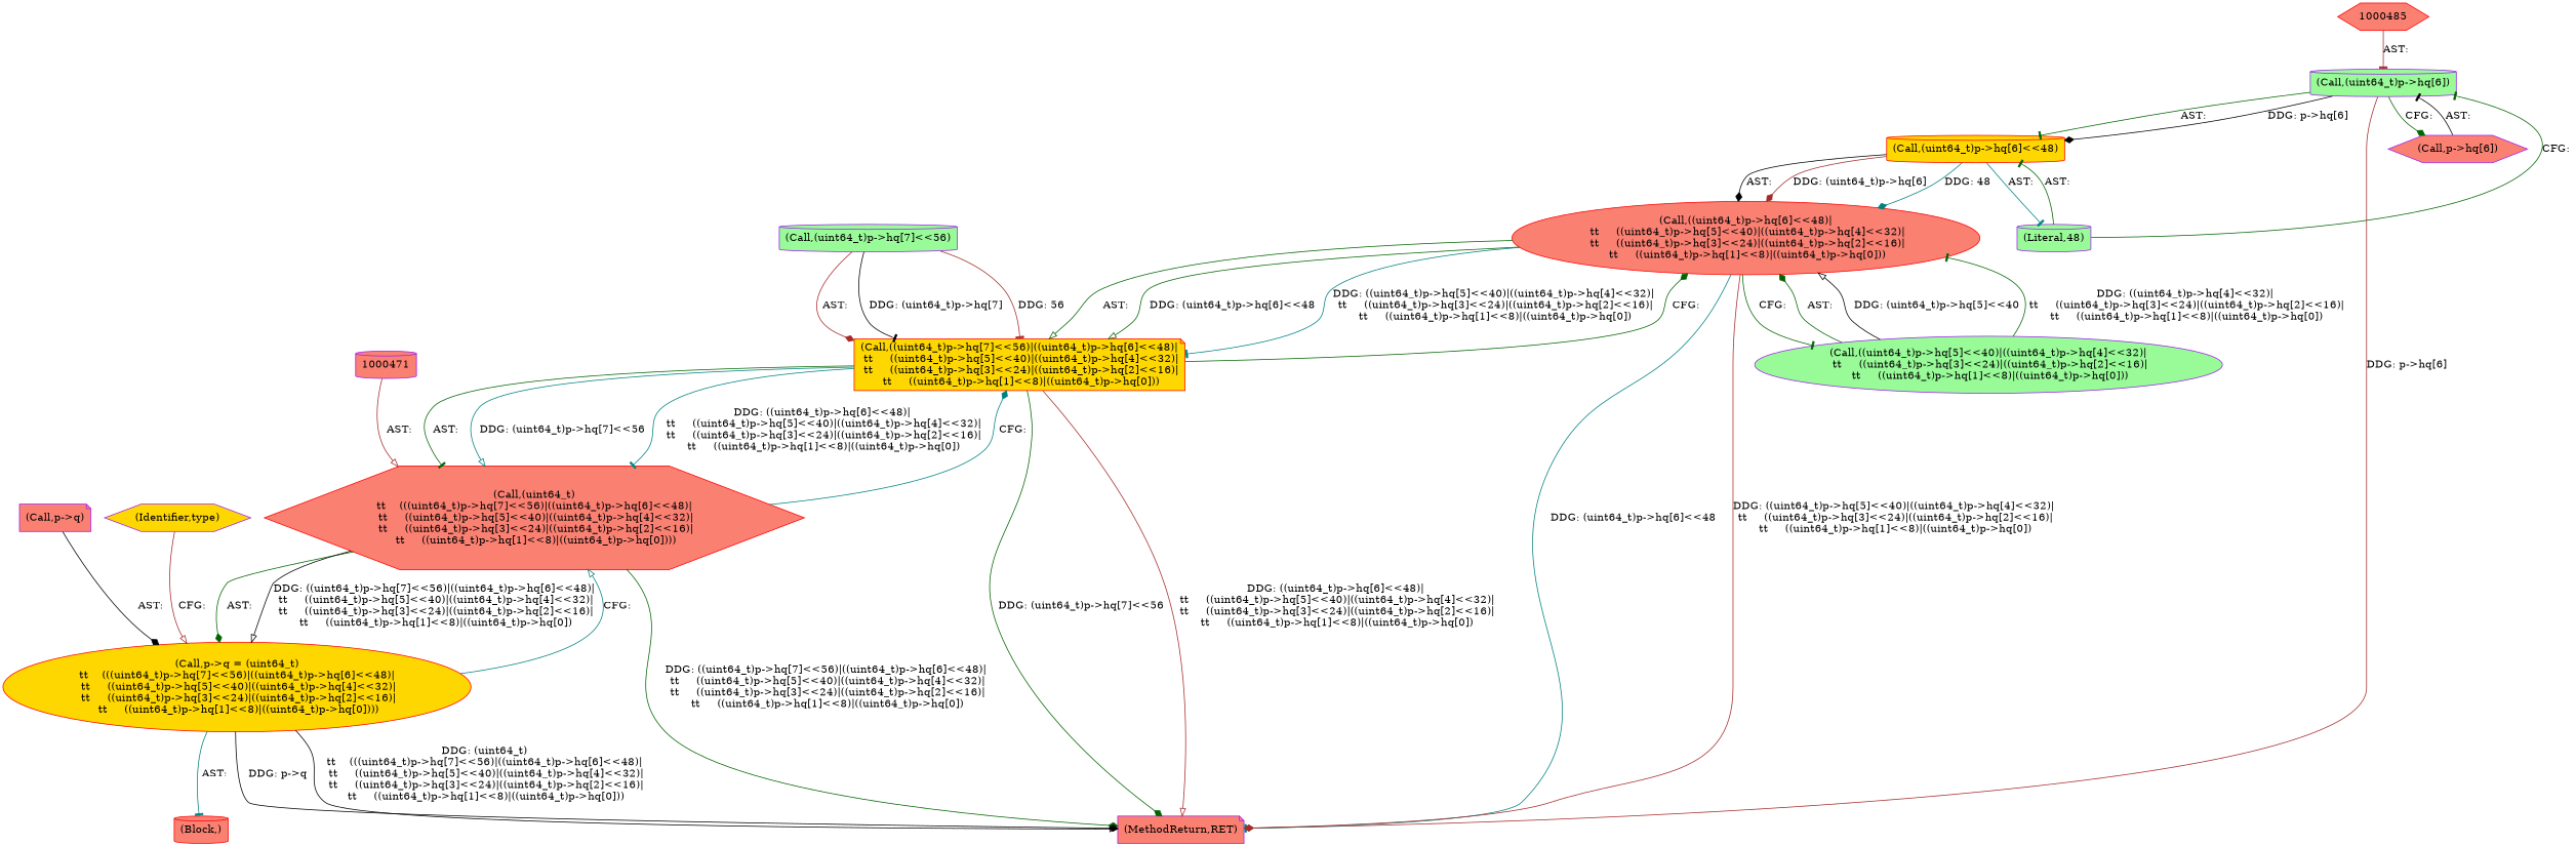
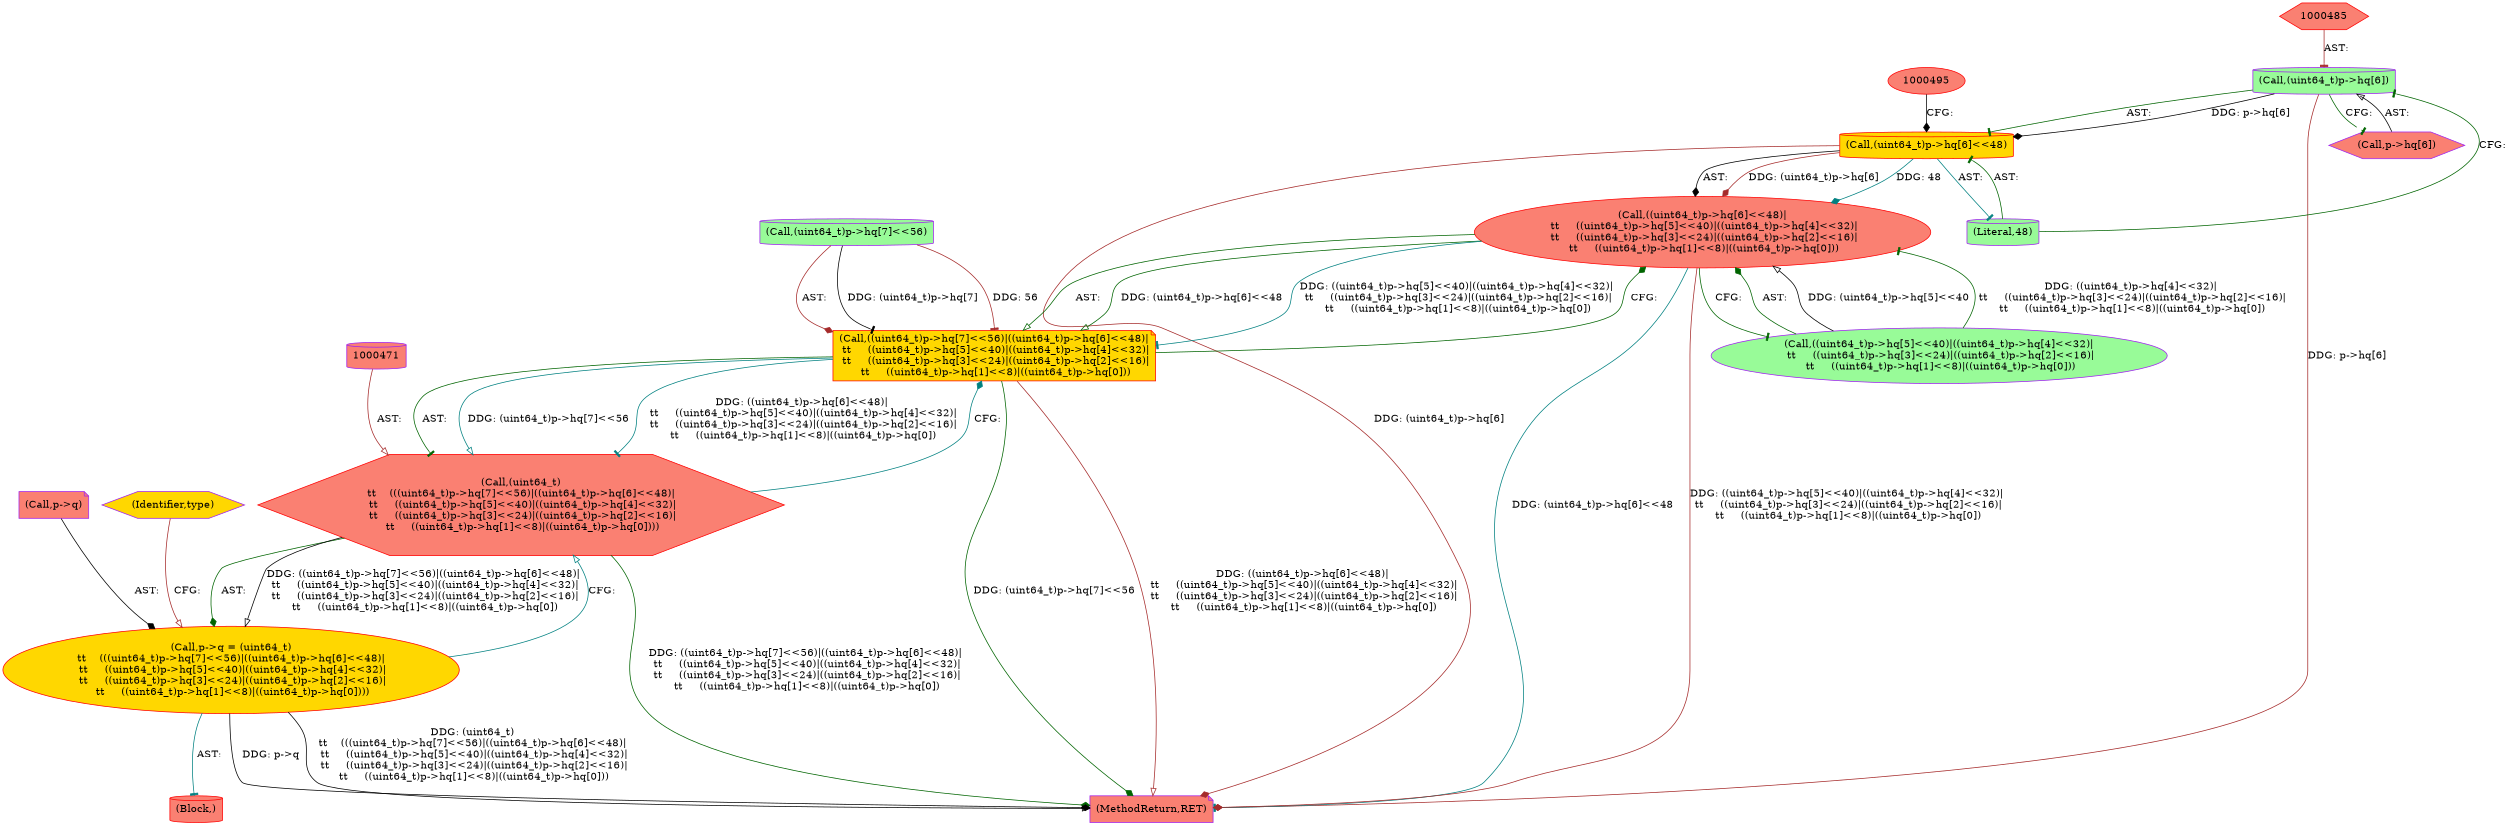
  digraph {
    node [color=purple fillcolor=salmon shape=cylinder style=filled]
    edge [arrowhead=diamond color=darkgreen]
    n1 [fillcolor=palegreen label="(Call,(uint64_t)p->hq[6])"]
    n2 [color=red fillcolor=gold label="(Call,(uint64_t)p->hq[6]<<48)"]
    n3 [label="(MethodReturn,RET)" shape=note]
    n4 [label="(Call,p->hq[6])" shape=hexagon]
    n5 [color=red label="(Call,((uint64_t)p->hq[6]<<48)|\n \t\t     ((uint64_t)p->hq[5]<<40)|((uint64_t)p->hq[4]<<32)|\n \t\t     ((uint64_t)p->hq[3]<<24)|((uint64_t)p->hq[2]<<16)|\n \t\t     ((uint64_t)p->hq[1]<<8)|((uint64_t)p->hq[0]))" shape=ellipse]
    n6 [fillcolor=palegreen label="(Literal,48)"]
    n7 [color=red fillcolor=gold label="(Call,((uint64_t)p->hq[7]<<56)|((uint64_t)p->hq[6]<<48)|\n \t\t     ((uint64_t)p->hq[5]<<40)|((uint64_t)p->hq[4]<<32)|\n \t\t     ((uint64_t)p->hq[3]<<24)|((uint64_t)p->hq[2]<<16)|\n \t\t     ((uint64_t)p->hq[1]<<8)|((uint64_t)p->hq[0]))" shape=note]
    n8 [fillcolor=palegreen label="(Call,((uint64_t)p->hq[5]<<40)|((uint64_t)p->hq[4]<<32)|\n \t\t     ((uint64_t)p->hq[3]<<24)|((uint64_t)p->hq[2]<<16)|\n \t\t     ((uint64_t)p->hq[1]<<8)|((uint64_t)p->hq[0]))" shape=ellipse]
    n9 [color=red label="(Call,(uint64_t)\n\t\t    (((uint64_t)p->hq[7]<<56)|((uint64_t)p->hq[6]<<48)|\n \t\t     ((uint64_t)p->hq[5]<<40)|((uint64_t)p->hq[4]<<32)|\n \t\t     ((uint64_t)p->hq[3]<<24)|((uint64_t)p->hq[2]<<16)|\n \t\t     ((uint64_t)p->hq[1]<<8)|((uint64_t)p->hq[0])))" shape=hexagon]
    n10 [color=red fillcolor=gold label="(Call,p->q = (uint64_t)\n\t\t    (((uint64_t)p->hq[7]<<56)|((uint64_t)p->hq[6]<<48)|\n \t\t     ((uint64_t)p->hq[5]<<40)|((uint64_t)p->hq[4]<<32)|\n \t\t     ((uint64_t)p->hq[3]<<24)|((uint64_t)p->hq[2]<<16)|\n \t\t     ((uint64_t)p->hq[1]<<8)|((uint64_t)p->hq[0])))" shape=ellipse]
    n11 [color=red label="(Block,)"]
    n12 [fillcolor=palegreen label="(Call,(uint64_t)p->hq[7]<<56)"]
    n13 [label="(Call,p->q)" shape=note]
    n14 [fillcolor=gold label="(Identifier,type)" shape=hexagon]
    1000485 [color=red shape=hexagon]
+   1000495 [color=red shape=ellipse]
    1000471
    n1 -> n2 [arrowhead=tee label="AST: "]
    n1 -> n2 [color=black label="DDG: p->hq[6]"]
    n1 -> n3 [color=brown label="DDG: p->hq[6]"]
-   n1 -> n4 [label="CFG: "]
+   n1 -> n4 [arrowhead=tee label="CFG: "]
+   n2 -> n3 [color=brown label="DDG: (uint64_t)p->hq[6]"]
    n2 -> n5 [color=black label="AST: "]
    n2 -> n5 [color=brown label="DDG: (uint64_t)p->hq[6]"]
    n2 -> n5 [color=teal label="DDG: 48"]
    n2 -> n6 [arrowhead=tee color=teal label="AST: "]
-   n4 -> n1 [arrowhead=tee color=black label="AST: "]
+   n4 -> n1 [arrowhead=onormal color=black label="AST: "]
    n5 -> n3 [arrowhead=tee color=teal label="DDG: (uint64_t)p->hq[6]<<48"]
    n5 -> n3 [color=brown label="DDG: ((uint64_t)p->hq[5]<<40)|((uint64_t)p->hq[4]<<32)|\n \t\t     ((uint64_t)p->hq[3]<<24)|((uint64_t)p->hq[2]<<16)|\n \t\t     ((uint64_t)p->hq[1]<<8)|((uint64_t)p->hq[0])"]
    n5 -> n7 [arrowhead=onormal label="AST: "]
    n5 -> n7 [arrowhead=onormal label="DDG: (uint64_t)p->hq[6]<<48"]
    n5 -> n7 [arrowhead=tee color=teal label="DDG: ((uint64_t)p->hq[5]<<40)|((uint64_t)p->hq[4]<<32)|\n \t\t     ((uint64_t)p->hq[3]<<24)|((uint64_t)p->hq[2]<<16)|\n \t\t     ((uint64_t)p->hq[1]<<8)|((uint64_t)p->hq[0])"]
    n5 -> n8 [arrowhead=tee label="CFG: "]
    n6 -> n1 [arrowhead=tee label="CFG: "]
    n6 -> n2 [arrowhead=tee label="AST: "]
    n7 -> n3 [label="DDG: (uint64_t)p->hq[7]<<56"]
    n7 -> n3 [arrowhead=onormal color=brown label="DDG: ((uint64_t)p->hq[6]<<48)|\n \t\t     ((uint64_t)p->hq[5]<<40)|((uint64_t)p->hq[4]<<32)|\n \t\t     ((uint64_t)p->hq[3]<<24)|((uint64_t)p->hq[2]<<16)|\n \t\t     ((uint64_t)p->hq[1]<<8)|((uint64_t)p->hq[0])"]
    n7 -> n5 [label="CFG: "]
    n7 -> n9 [arrowhead=tee label="AST: "]
    n7 -> n9 [arrowhead=onormal color=teal label="DDG: (uint64_t)p->hq[7]<<56"]
    n7 -> n9 [arrowhead=tee color=teal label="DDG: ((uint64_t)p->hq[6]<<48)|\n \t\t     ((uint64_t)p->hq[5]<<40)|((uint64_t)p->hq[4]<<32)|\n \t\t     ((uint64_t)p->hq[3]<<24)|((uint64_t)p->hq[2]<<16)|\n \t\t     ((uint64_t)p->hq[1]<<8)|((uint64_t)p->hq[0])"]
    n8 -> n5 [label="AST: "]
    n8 -> n5 [arrowhead=onormal color=black label="DDG: (uint64_t)p->hq[5]<<40"]
    n8 -> n5 [arrowhead=tee label="DDG: ((uint64_t)p->hq[4]<<32)|\n \t\t     ((uint64_t)p->hq[3]<<24)|((uint64_t)p->hq[2]<<16)|\n \t\t     ((uint64_t)p->hq[1]<<8)|((uint64_t)p->hq[0])"]
    n9 -> n3 [label="DDG: ((uint64_t)p->hq[7]<<56)|((uint64_t)p->hq[6]<<48)|\n \t\t     ((uint64_t)p->hq[5]<<40)|((uint64_t)p->hq[4]<<32)|\n \t\t     ((uint64_t)p->hq[3]<<24)|((uint64_t)p->hq[2]<<16)|\n \t\t     ((uint64_t)p->hq[1]<<8)|((uint64_t)p->hq[0])"]
    n9 -> n7 [color=teal label="CFG: "]
    n9 -> n10 [label="AST: "]
    n9 -> n10 [arrowhead=onormal color=black label="DDG: ((uint64_t)p->hq[7]<<56)|((uint64_t)p->hq[6]<<48)|\n \t\t     ((uint64_t)p->hq[5]<<40)|((uint64_t)p->hq[4]<<32)|\n \t\t     ((uint64_t)p->hq[3]<<24)|((uint64_t)p->hq[2]<<16)|\n \t\t     ((uint64_t)p->hq[1]<<8)|((uint64_t)p->hq[0])"]
    n10 -> n3 [color=black label="DDG: p->q"]
    n10 -> n3 [arrowhead=onormal color=black label="DDG: (uint64_t)\n\t\t    (((uint64_t)p->hq[7]<<56)|((uint64_t)p->hq[6]<<48)|\n \t\t     ((uint64_t)p->hq[5]<<40)|((uint64_t)p->hq[4]<<32)|\n \t\t     ((uint64_t)p->hq[3]<<24)|((uint64_t)p->hq[2]<<16)|\n \t\t     ((uint64_t)p->hq[1]<<8)|((uint64_t)p->hq[0]))"]
    n10 -> n9 [arrowhead=onormal color=teal label="CFG: "]
    n10 -> n11 [arrowhead=tee color=teal label="AST: "]
    n12 -> n7 [color=brown label="AST: "]
    n12 -> n7 [arrowhead=tee color=black label="DDG: (uint64_t)p->hq[7]"]
    n12 -> n7 [arrowhead=tee color=brown label="DDG: 56"]
    n13 -> n10 [color=black label="AST: "]
    n14 -> n10 [arrowhead=onormal color=brown label="CFG: "]
    1000485 -> n1 [arrowhead=tee color=brown label="AST: "]
+   1000495 -> n2 [color=black label="CFG: "]
    1000471 -> n9 [arrowhead=onormal color=brown label="AST: "]
  }
